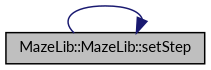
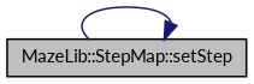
  digraph {
    rankdir=LR
    fontname=Lato
-   n1 [color=black fillcolor=grey75 fontcolor=black fontname=Lato fontsize=10 height=0.2 label="MazeLib::MazeLib::setStep" shape=record style=filled width=0.4]
+   n1 [color=black fillcolor=grey75 fontcolor=black fontname=Lato fontsize=10 height=0.2 label="MazeLib::StepMap::setStep" shape=record style=filled width=0.4]
    n1 -> n1 [color=midnightblue fontname=Lato fontsize=10 labelfontname=Helvetica labelfontsize=10 style=solid]
  }
